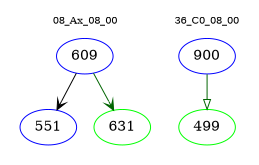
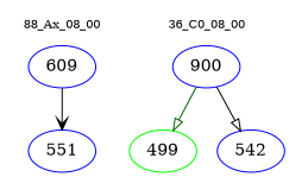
  digraph {
    node [color=blue]
    edge [arrowhead=vee color=black]
    n1 [label=609]
    n2 [label=551]
-   n3 [color=green label=631]
    n4 [label=900]
    n5 [color=green label=499]
+   n6 [label=542]
    subgraph cluster_1 {
      color=white
      fontsize=10
-     label="08_Ax_08_00"
+     label="88_Ax_08_00"
      n1
      n2
-     n3
    }
    subgraph cluster_2 {
      color=white
      fontsize=10
      label="36_C0_08_00"
      n4
      n5
+     n6
    }
    n1 -> n2
-   n1 -> n3 [color=darkgreen]
    n4 -> n5 [arrowhead=onormal color=darkgreen]
+   n4 -> n6 [arrowhead=onormal]
  }
